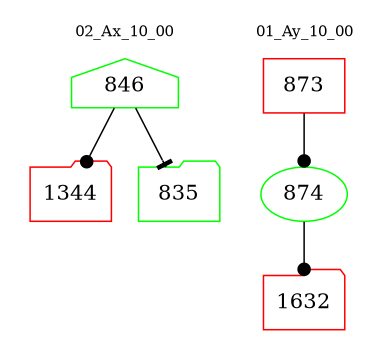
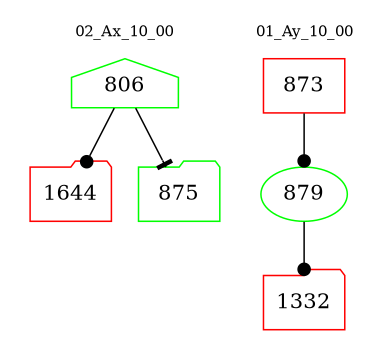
  digraph {
    node [color=green shape=folder]
    edge [arrowhead=dot color=black]
-   n1 [label=846 shape=house]
-   n2 [color=red label=1344]
-   n3 [label=835]
+   n1 [label=806 shape=house]
+   n2 [color=red label=1644]
+   n3 [label=875]
    n4 [color=red label=873 shape=box]
-   n5 [color=red label=1632]
-   n6 [label=874 shape=ellipse]
+   n5 [color=red label=1332]
+   n6 [label=879 shape=ellipse]
    subgraph cluster_1 {
      color=white
      fontsize=10
      label="02_Ax_10_00"
      n1
      n2
      n3
    }
    subgraph cluster_2 {
      color=white
      fontsize=10
      label="01_Ay_10_00"
      n4
      n5
      n6
    }
    n1 -> n2
    n1 -> n3 [arrowhead=tee]
    n4 -> n6
    n6 -> n5
  }
